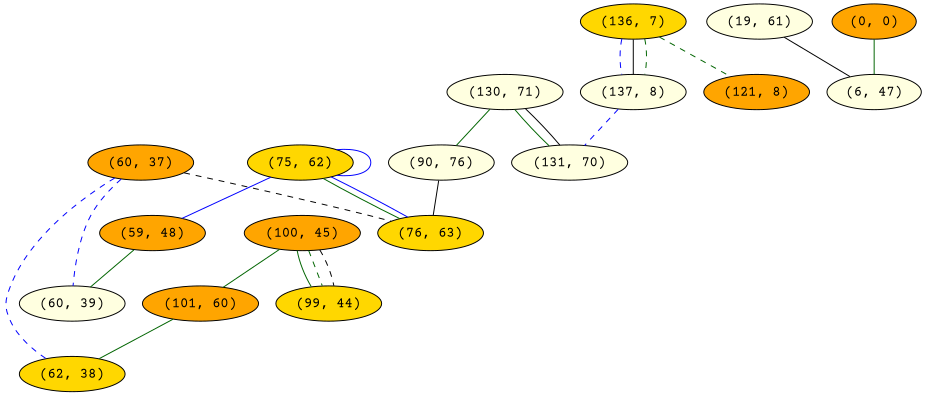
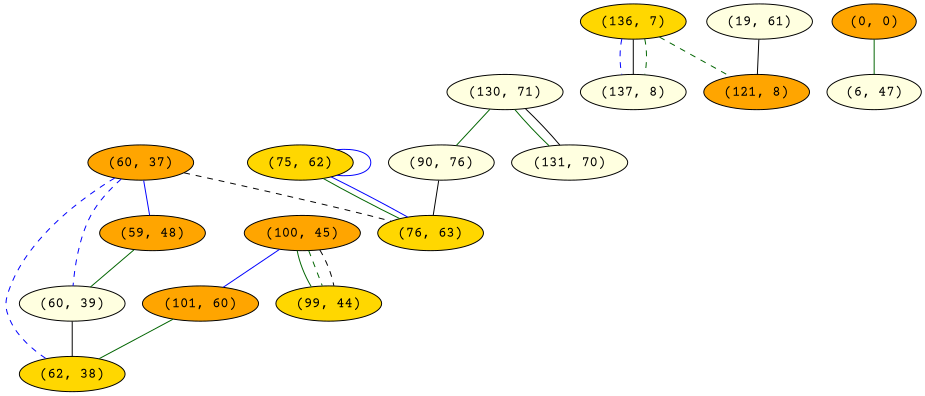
  graph {
    fontname="Courier Prime"
    node [fillcolor=lightyellow fontname="Courier Prime" style=filled]
    edge [color=darkgreen fontname="Courier Prime" style=solid weight=1]
    "(60, 39)"
    "(60, 37)" [fillcolor=orange]
    "(62, 38)" [fillcolor=gold]
    "(76, 63)" [fillcolor=gold]
    "(6, 47)"
    "(99, 44)" [fillcolor=gold]
    "(100, 45)" [fillcolor=orange]
    "(101, 60)" [fillcolor=orange]
    "(0, 0)" [fillcolor=orange]
    "(136, 7)" [fillcolor=gold]
    "(137, 8)"
    "(121, 8)" [fillcolor=orange]
    "(131, 70)"
    "(75, 62)" [fillcolor=gold]
    "(59, 48)" [fillcolor=orange]
    "(19, 61)"
    "(130, 71)"
    "(90, 76)"
+   "(60, 39)" -- "(62, 38)" [color=black]
    "(60, 37)" -- "(60, 39)" [color=blue style=dashed]
    "(60, 37)" -- "(62, 38)" [color=blue style=dashed]
    "(60, 37)" -- "(76, 63)" [color=black style=dashed]
    "(100, 45)" -- "(99, 44)"
    "(100, 45)" -- "(99, 44)" [style=dashed]
    "(100, 45)" -- "(99, 44)" [color=black style=dashed]
-   "(100, 45)" -- "(101, 60)"
+   "(100, 45)" -- "(101, 60)" [color=blue]
    "(101, 60)" -- "(62, 38)"
    "(0, 0)" -- "(6, 47)" [weight=4]
    "(136, 7)" -- "(137, 8)" [color=blue style=dashed]
    "(136, 7)" -- "(137, 8)" [color=black]
    "(136, 7)" -- "(137, 8)" [style=dashed]
    "(136, 7)" -- "(121, 8)" [style=dashed]
-   "(137, 8)" -- "(131, 70)" [color=blue style=dashed]
    "(75, 62)" -- "(76, 63)"
    "(75, 62)" -- "(76, 63)" [color=blue]
    "(75, 62)" -- "(75, 62)" [color=blue weight=2]
-   "(75, 62)" -- "(59, 48)" [color=blue]
+   "(60, 37)" -- "(59, 48)" [color=blue]
    "(59, 48)" -- "(60, 39)"
-   "(19, 61)" -- "(6, 47)" [color=black]
+   "(19, 61)" -- "(121, 8)" [color=black]
    "(130, 71)" -- "(131, 70)"
    "(130, 71)" -- "(131, 70)" [color=black]
    "(130, 71)" -- "(90, 76)"
    "(90, 76)" -- "(76, 63)" [color=black]
  }
